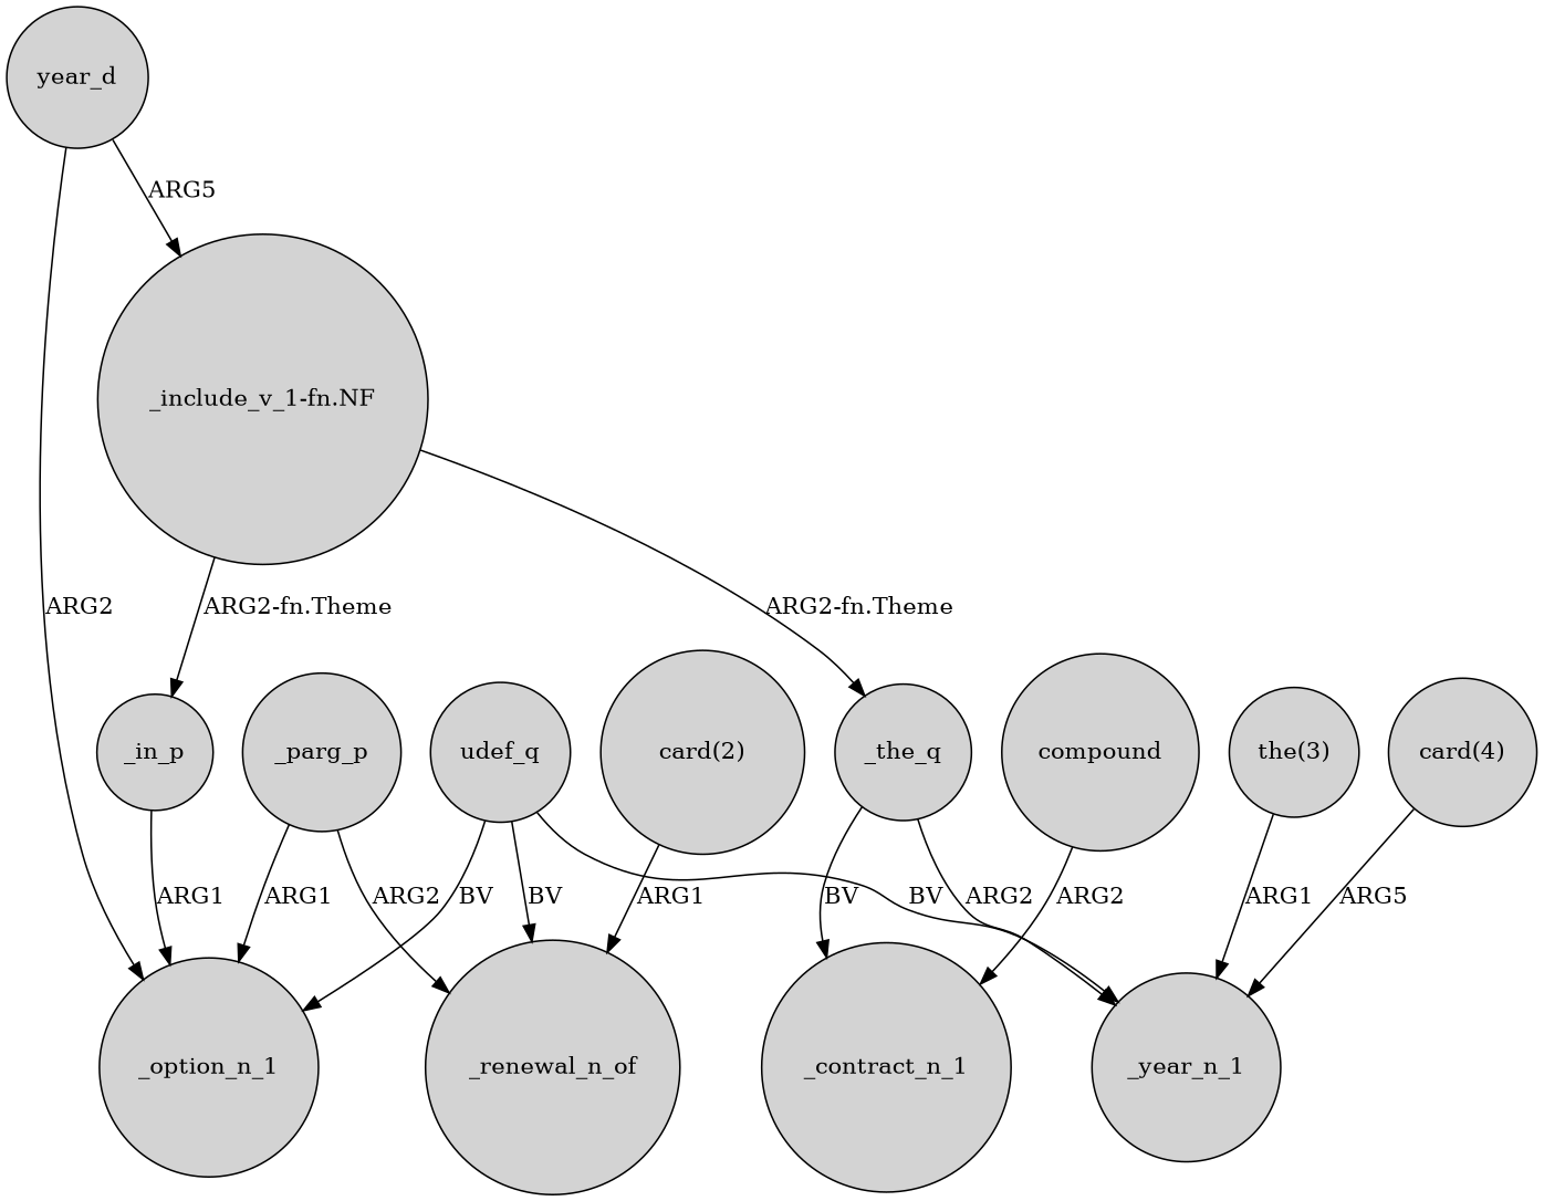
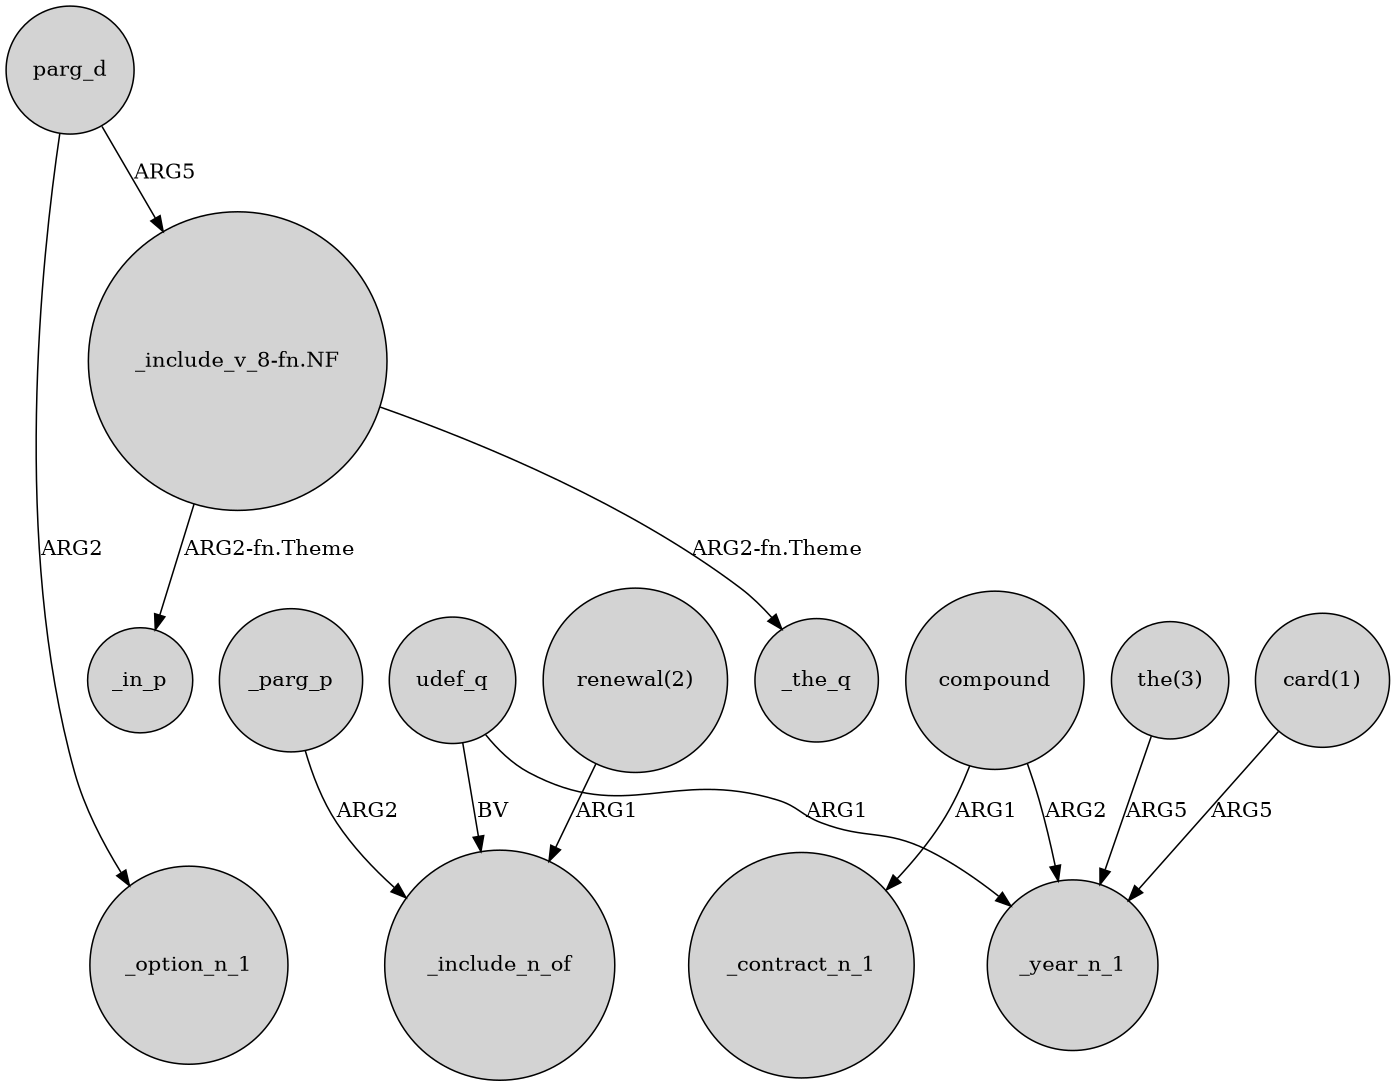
  digraph {
    node [shape=circle style=filled]
-   parg_d [label=year_d]
+   parg_d
    _option_n_1
-   "_include_v_1-fn.NF"
+   "_include_v_1-fn.NF" [label="_include_v_8-fn.NF"]
    _the_q
    _in_p
-   "card(1)" [label="card(4)"]
+   "card(1)"
    _year_n_1
    _contract_n_1
    n9 [label=_parg_p]
-   _renewal_n_of
+   _renewal_n_of [label=_include_n_of]
    udef_q
-   "card(2)"
+   "card(2)" [label="renewal(2)"]
    compound
    n14 [label="the(3)"]
    parg_d -> _option_n_1 [label=ARG2]
    parg_d -> "_include_v_1-fn.NF" [label=ARG5]
    "_include_v_1-fn.NF" -> _the_q [label="ARG2-fn.Theme"]
    "_include_v_1-fn.NF" -> _in_p [label="ARG2-fn.Theme"]
-   _the_q -> _contract_n_1 [label=BV]
-   _in_p -> _option_n_1 [label=ARG1]
    "card(1)" -> _year_n_1 [label=ARG5]
-   n9 -> _option_n_1 [label=ARG1]
    n9 -> _renewal_n_of [label=ARG2]
-   udef_q -> _option_n_1 [label=BV]
-   udef_q -> _year_n_1 [label=BV]
+   udef_q -> _year_n_1 [label=ARG1]
    udef_q -> _renewal_n_of [label=BV]
    "card(2)" -> _renewal_n_of [label=ARG1]
-   _the_q -> _year_n_1 [label=ARG2]
-   compound -> _contract_n_1 [label=ARG2]
-   n14 -> _year_n_1 [label=ARG1]
+   compound -> _year_n_1 [label=ARG2]
+   compound -> _contract_n_1 [label=ARG1]
+   n14 -> _year_n_1 [label=ARG5]
  }
